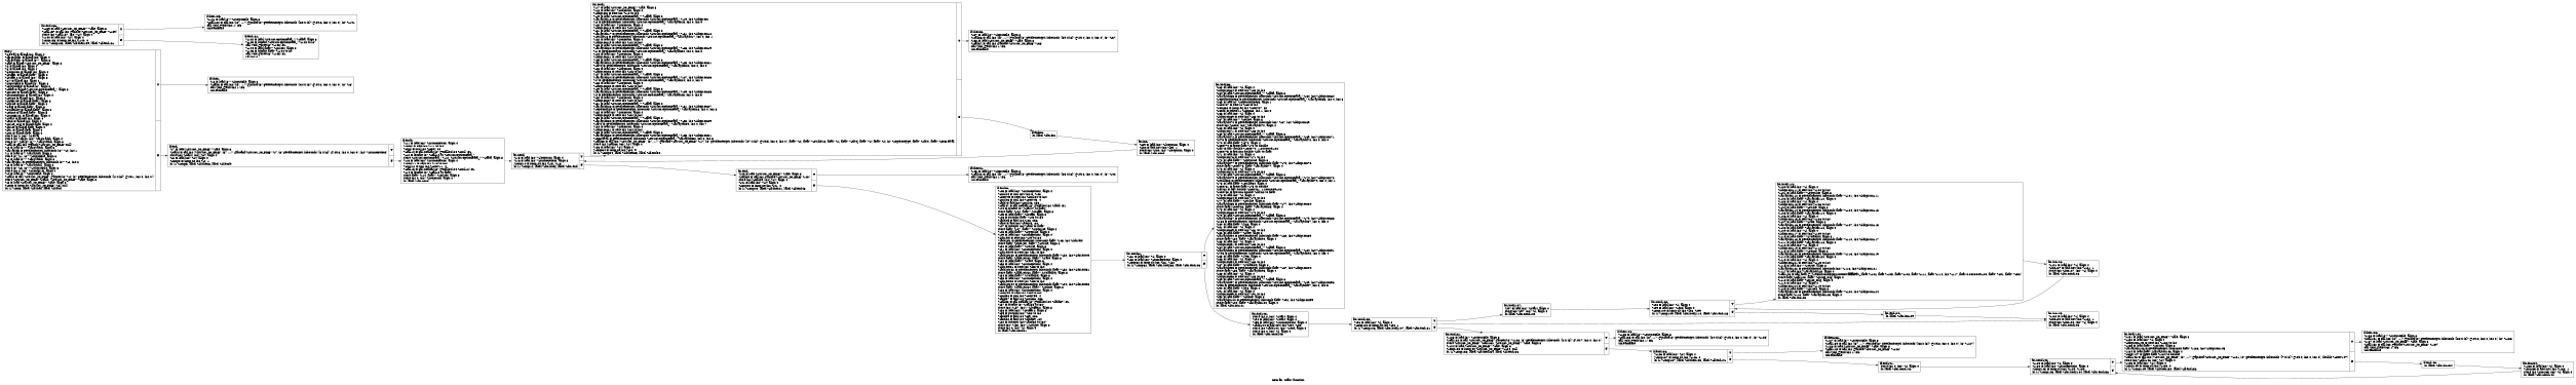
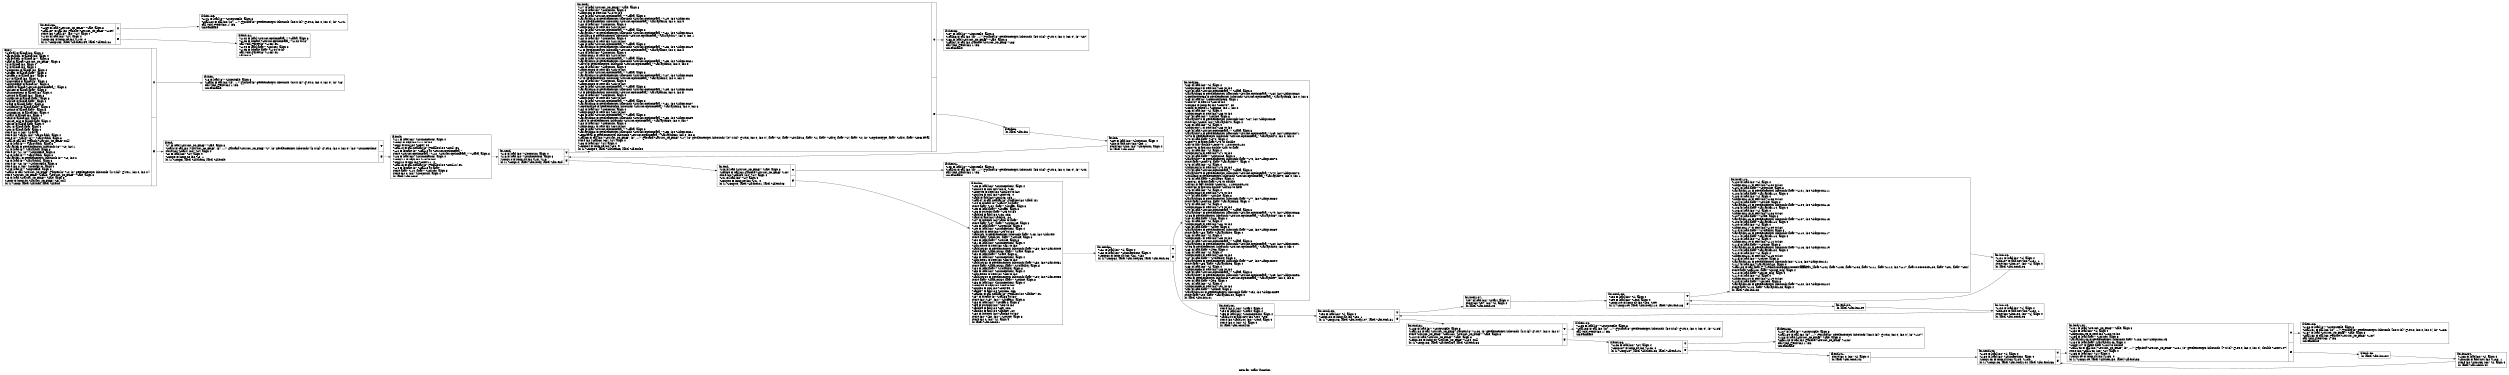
  digraph {
    label="CFG for 'main' function"
    rankdir=LR
    node [shape=record]
    n1 [label="{entry:\l  %retval = alloca i32, align 4\l  %argc.addr = alloca i32, align 4\l  %argv.addr = alloca i8**, align 8\l  %file = alloca %struct._IO_FILE*, align 8\l  %i = alloca i32, align 4\l  %j = alloca i32, align 4\l  %loopnum = alloca i32, align 4\l  %buffer = alloca float*, align 8\l  %buffer2 = alloca i32*, align 8\l  %rv = alloca i32, align 4\l  %inputFile = alloca i8*, align 8\l  %outputFile = alloca i8*, align 8\l  %data = alloca %struct.OptionData_*, align 8\l  %prices = alloca float*, align 8\l  %numOptions = alloca i32, align 4\l  %otype = alloca i32*, align 8\l  %sptprice = alloca float*, align 8\l  %strike = alloca float*, align 8\l  %rate = alloca float*, align 8\l  %volatility = alloca float*, align 8\l  %otime = alloca float*, align 8\l  %numError = alloca i32, align 4\l  %start = alloca i32, align 4\l  %end = alloca i32, align 4\l  %price_orig = alloca float, align 4\l  %price = alloca float, align 4\l  %N1 = alloca float, align 4\l  %N2 = alloca float, align 4\l  store i32 0, i32* %retval\l  store i32 %argc, i32* %argc.addr, align 4\l  store i8** %argv, i8*** %argv.addr, align 8\l  %call = call i32 @fflush(%struct._IO_FILE* null)\l  %0 = load i8*** %argv.addr, align 8\l  %arrayidx = getelementptr inbounds i8** %0, i64 1\l  %1 = load i8** %arrayidx, align 8\l  store i8* %1, i8** %inputFile, align 8\l  %2 = load i8*** %argv.addr, align 8\l  %arrayidx1 = getelementptr inbounds i8** %2, i64 2\l  %3 = load i8** %arrayidx1, align 8\l  store i8* %3, i8** %outputFile, align 8\l  store i32 0, i32* %numError, align 4\l  %4 = load i8** %inputFile, align 8\l  %call2 = call %struct._IO_FILE* @fopen(i8* %4, i8* getelementptr inbounds ([2 x i8]* @.str1, i32 0, i32 0))\l  store %struct._IO_FILE* %call2, %struct._IO_FILE** %file, align 8\l  %5 = load %struct._IO_FILE** %file, align 8\l  %cmp = icmp eq %struct._IO_FILE* %5, null\l  br i1 %cmp, label %if.then, label %if.end\l|{<s0>T|<s1>F}}"]
    n2 [label="{if.then:                                          \l  %6 = load i8** %inputFile, align 8\l  %call3 = call i32 (i8*, ...)* @printf(i8* getelementptr inbounds ([34 x i8]* @.str2, i32 0, i32 0), i8* %6)\l  call void @exit(i32 1) #6\l  unreachable\l}"]
    n3 [label="{if.end:                                           \l  %7 = load %struct._IO_FILE** %file, align 8\l  %call4 = call i32 (%struct._IO_FILE*, i8*, ...)* @fscanf(%struct._IO_FILE* %7, i8* getelementptr inbounds ([3 x i8]* @.str3, i32 0, i32 0), i32* %numOptions)\l  store i32 %call4, i32* %rv, align 4\l  %8 = load i32* %rv, align 4\l  %cmp5 = icmp ne i32 %8, 1\l  br i1 %cmp5, label %if.then6, label %if.end9\l|{<s0>T|<s1>F}}"]
    n4 [label="{if.end9:                                          \l  %11 = load i32* %numOptions, align 4\l  %conv = sext i32 %11 to i64\l  %mul = mul i64 %conv, 36\l  %call10 = call noalias i8* @malloc(i64 %mul) #1\l  %12 = bitcast i8* %call10 to %struct.OptionData_*\l  store %struct.OptionData_* %12, %struct.OptionData_** %data, align 8\l  %13 = load i32* %numOptions, align 4\l  %conv11 = sext i32 %13 to i64\l  %mul12 = mul i64 %conv11, 4\l  %call13 = call noalias i8* @malloc(i64 %mul12) #1\l  %14 = bitcast i8* %call13 to float*\l  store float* %14, float** %prices, align 8\l  store i32 0, i32* %loopnum, align 4\l  br label %for.cond\l}"]
    n5 [label="{for.cond:                                         \l  %15 = load i32* %loopnum, align 4\l  %16 = load i32* %numOptions, align 6\l  %cmp14 = icmp slt i32 %15, %16\l  br i1 %cmp14, label %for.body, label %for.end\l|{<s0>T|<s1>F}}"]
    n6 [label="{for.body:                                         \l  %17 = load %struct._IO_FILE** %file, align 8\l  %18 = load i32* %loopnum, align 4\l  %idxprom = sext i32 %18 to i64\l  %19 = load %struct.OptionData_** %data, align 8\l  %arrayidx15 = getelementptr inbounds %struct.OptionData_* %19, i64 %idxprom\l  %s = getelementptr inbounds %struct.OptionData_* %arrayidx15, i32 0, i32 0\l  %20 = load i32* %loopnum, align 4\l  %idxprom16 = sext i32 %20 to i64\l  %21 = load %struct.OptionData_** %data, align 8\l  %arrayidx17 = getelementptr inbounds %struct.OptionData_* %21, i64 %idxprom16\l  %strike18 = getelementptr inbounds %struct.OptionData_* %arrayidx17, i32 0, i32 1\l  %22 = load i32* %loopnum, align 4\l  %idxprom19 = sext i32 %22 to i64\l  %23 = load %struct.OptionData_** %data, align 8\l  %arrayidx20 = getelementptr inbounds %struct.OptionData_* %23, i64 %idxprom19\l  %r = getelementptr inbounds %struct.OptionData_* %arrayidx20, i32 0, i32 2\l  %24 = load i32* %loopnum, align 4\l  %idxprom21 = sext i32 %24 to i64\l  %25 = load %struct.OptionData_** %data, align 8\l  %arrayidx22 = getelementptr inbounds %struct.OptionData_* %25, i64 %idxprom21\l  %divq = getelementptr inbounds %struct.OptionData_* %arrayidx22, i32 0, i32 3\l  %26 = load i32* %loopnum, align 4\l  %idxprom23 = sext i32 %26 to i64\l  %27 = load %struct.OptionData_** %data, align 8\l  %arrayidx24 = getelementptr inbounds %struct.OptionData_* %27, i64 %idxprom23\l  %v = getelementptr inbounds %struct.OptionData_* %arrayidx24, i32 0, i32 4\l  %28 = load i32* %loopnum, align 4\l  %idxprom25 = sext i32 %28 to i64\l  %29 = load %struct.OptionData_** %data, align 8\l  %arrayidx26 = getelementptr inbounds %struct.OptionData_* %29, i64 %idxprom25\l  %t = getelementptr inbounds %struct.OptionData_* %arrayidx26, i32 0, i32 5\l  %30 = load i32* %loopnum, align 4\l  %idxprom27 = sext i32 %30 to i64\l  %31 = load %struct.OptionData_** %data, align 8\l  %arrayidx28 = getelementptr inbounds %struct.OptionData_* %31, i64 %idxprom27\l  %OptionType = getelementptr inbounds %struct.OptionData_* %arrayidx28, i32 0, i32 6\l  %32 = load i32* %loopnum, align 4\l  %idxprom29 = sext i32 %32 to i64\l  %33 = load %struct.OptionData_** %data, align 8\l  %arrayidx30 = getelementptr inbounds %struct.OptionData_* %33, i64 %idxprom29\l  %divs = getelementptr inbounds %struct.OptionData_* %arrayidx30, i32 0, i32 7\l  %34 = load i32* %loopnum, align 4\l  %idxprom31 = sext i32 %34 to i64\l  %35 = load %struct.OptionData_** %data, align 8\l  %arrayidx32 = getelementptr inbounds %struct.OptionData_* %35, i64 %idxprom31\l  %DGrefval = getelementptr inbounds %struct.OptionData_* %arrayidx32, i32 0, i32 8\l  %call33 = call i32 (%struct._IO_FILE*, i8*, ...)* @fscanf(%struct._IO_FILE* %17, i8* getelementptr inbounds ([27 x i8]* @.str5, i32 0, i32 0), float* %s, float* %strike18, float* %r, float* %divq, float* %v, float* %t, i8* %OptionType, float* %divs, float* %DGrefval)\l  store i32 %call33, i32* %rv, align 4\l  %36 = load i32* %rv, align 4\l  %cmp34 = icmp ne i32 %36, 9\l  br i1 %cmp34, label %if.then35, label %if.end38\l|{<s0>T|<s1>F}}"]
    n7 [label="{for.end:                                          \l  %40 = load %struct._IO_FILE** %file, align 8\l  %call39 = call i32 @fclose(%struct._IO_FILE* %40)\l  store i32 %call39, i32* %rv, align 4\l  %41 = load i32* %rv, align 4\l  %cmp40 = icmp ne i32 %41, 0\l  br i1 %cmp40, label %if.then41, label %if.end43\l|{<s0>T|<s1>F}}"]
    n8 [label="{if.then35:                                        \l  %37 = load i8** %inputFile, align 8\l  %call36 = call i32 (i8*, ...)* @printf(i8* getelementptr inbounds ([39 x i8]* @.str4, i32 0, i32 0), i8* %37)\l  %38 = load %struct._IO_FILE** %file, align 8\l  %call37 = call i32 @fclose(%struct._IO_FILE* %38)\l  call void @exit(i32 1) #6\l  unreachable\l}"]
    n9 [label="{if.end38:                                         \l  br label %for.inc\l}"]
    n10 [label="{if.then41:                                        \l  %42 = load i8** %inputFile, align 8\l  %call42 = call i32 (i8*, ...)* @printf(i8* getelementptr inbounds ([35 x i8]* @.str6, i32 0, i32 0), i8* %42)\l  call void @exit(i32 1) #6\l  unreachable\l}"]
    n11 [label="{if.end43:                                         \l  %43 = load i32* %numOptions, align 4\l  %mul44 = mul nsw i32 5, %43\l  %conv45 = sext i32 %mul44 to i64\l  %mul46 = mul i64 %conv45, 4\l  %add = add i64 %mul46, 256\l  %call47 = call noalias i8* @malloc(i64 %add) #1\l  %44 = bitcast i8* %call47 to float*\l  store float* %44, float** %buffer, align 8\l  %45 = load float** %buffer, align 8\l  %46 = ptrtoint float* %45 to i64\l  %add48 = add i64 %46, 256\l  %and = and i64 %add48, -64\l  %47 = inttoptr i64 %and to float*\l  store float* %47, float** %sptprice, align 8\l  %48 = load float** %sptprice, align 8\l  %49 = load i32* %numOptions, align 4\l  %idx.ext = sext i32 %49 to i64\l  %add.ptr = getelementptr inbounds float* %48, i64 %idx.ext\l  store float* %add.ptr, float** %strike, align 8\l  %50 = load float** %strike, align 8\l  %51 = load i32* %numOptions, align 4\l  %idx.ext49 = sext i32 %51 to i64\l  %add.ptr50 = getelementptr inbounds float* %50, i64 %idx.ext49\l  store float* %add.ptr50, float** %rate, align 8\l  %52 = load float** %rate, align 8\l  %53 = load i32* %numOptions, align 4\l  %idx.ext51 = sext i32 %53 to i64\l  %add.ptr52 = getelementptr inbounds float* %52, i64 %idx.ext51\l  store float* %add.ptr52, float** %volatility, align 8\l  %54 = load float** %volatility, align 8\l  %55 = load i32* %numOptions, align 4\l  %idx.ext53 = sext i32 %55 to i64\l  %add.ptr54 = getelementptr inbounds float* %54, i64 %idx.ext53\l  store float* %add.ptr54, float** %otime, align 8\l  %56 = load i32* %numOptions, align 4\l  %conv55 = sext i32 %56 to i64\l  %mul56 = mul i64 %conv55, 4\l  %add57 = add i64 %mul56, 256\l  %call58 = call noalias i8* @malloc(i64 %add57) #1\l  %57 = bitcast i8* %call58 to i32*\l  store i32* %57, i32** %buffer2, align 8\l  %58 = load i32** %buffer2, align 8\l  %59 = ptrtoint i32* %58 to i64\l  %add59 = add i64 %59, 256\l  %and60 = and i64 %add59, -64\l  %60 = inttoptr i64 %and60 to i32*\l  store i32* %60, i32** %otype, align 8\l  store i32 0, i32* %i, align 4\l  br label %for.cond61\l}"]
    n12 [label="{for.inc:                                          \l  %39 = load i32* %loopnum, align 4\l  %inc = add nsw i32 %39, 1\l  store i32 %inc, i32* %loopnum, align 4\l  br label %for.cond\l}"]
    n13 [label="{for.cond61:                                       \l  %61 = load i32* %i, align 4\l  %62 = load i32* %numOptions, align 4\l  %cmp62 = icmp slt i32 %61, %62\l  br i1 %cmp62, label %for.body63, label %for.end103\l|{<s0>T|<s1>F}}"]
    n14 [label="{for.body63:                                       \l  %63 = load i32* %i, align 4\l  %idxprom64 = sext i32 %63 to i64\l  %64 = load %struct.OptionData_** %data, align 8\l  %arrayidx65 = getelementptr inbounds %struct.OptionData_* %64, i64 %idxprom64\l  %OptionType66 = getelementptr inbounds %struct.OptionData_* %arrayidx65, i32 0, i32 6\l  %65 = load i8* %OptionType66, align 1\l  %conv67 = sext i8 %65 to i32\l  %cmp68 = icmp eq i32 %conv67, 80\l  %cond = select i1 %cmp68, i32 1, i32 0\l  %66 = load i32* %i, align 4\l  %idxprom69 = sext i32 %66 to i64\l  %67 = load i32** %otype, align 8\l  %arrayidx70 = getelementptr inbounds i32* %67, i64 %idxprom69\l  store i32 %cond, i32* %arrayidx70, align 4\l  %68 = load i32* %i, align 4\l  %idxprom71 = sext i32 %68 to i64\l  %69 = load %struct.OptionData_** %data, align 8\l  %arrayidx72 = getelementptr inbounds %struct.OptionData_* %69, i64 %idxprom71\l  %s73 = getelementptr inbounds %struct.OptionData_* %arrayidx72, i32 0, i32 0\l  %70 = load float* %s73, align 4\l  %conv74 = fpext float %70 to double\l  %div = fdiv double %conv74, 1.200000e+02\l  %conv75 = fptrunc double %div to float\l  %71 = load i32* %i, align 4\l  %idxprom76 = sext i32 %71 to i64\l  %72 = load float** %sptprice, align 8\l  %arrayidx77 = getelementptr inbounds float* %72, i64 %idxprom76\l  store float %conv75, float* %arrayidx77, align 4\l  %73 = load i32* %i, align 4\l  %idxprom78 = sext i32 %73 to i64\l  %74 = load %struct.OptionData_** %data, align 8\l  %arrayidx79 = getelementptr inbounds %struct.OptionData_* %74, i64 %idxprom78\l  %strike80 = getelementptr inbounds %struct.OptionData_* %arrayidx79, i32 0, i32 1\l  %75 = load float* %strike80, align 4\l  %conv81 = fpext float %75 to double\l  %div82 = fdiv double %conv81, 1.200000e+02\l  %conv83 = fptrunc double %div82 to float\l  %76 = load i32* %i, align 4\l  %idxprom84 = sext i32 %76 to i64\l  %77 = load float** %strike, align 8\l  %arrayidx85 = getelementptr inbounds float* %77, i64 %idxprom84\l  store float %conv83, float* %arrayidx85, align 4\l  %78 = load i32* %i, align 4\l  %idxprom86 = sext i32 %78 to i64\l  %79 = load %struct.OptionData_** %data, align 8\l  %arrayidx87 = getelementptr inbounds %struct.OptionData_* %79, i64 %idxprom86\l  %r88 = getelementptr inbounds %struct.OptionData_* %arrayidx87, i32 0, i32 2\l  %80 = load float* %r88, align 4\l  %81 = load i32* %i, align 4\l  %idxprom89 = sext i32 %81 to i64\l  %82 = load float** %rate, align 8\l  %arrayidx90 = getelementptr inbounds float* %82, i64 %idxprom89\l  store float %80, float* %arrayidx90, align 4\l  %83 = load i32* %i, align 4\l  %idxprom91 = sext i32 %83 to i64\l  %84 = load %struct.OptionData_** %data, align 8\l  %arrayidx92 = getelementptr inbounds %struct.OptionData_* %84, i64 %idxprom91\l  %v93 = getelementptr inbounds %struct.OptionData_* %arrayidx92, i32 0, i32 4\l  %85 = load float* %v93, align 4\l  %86 = load i32* %i, align 4\l  %idxprom94 = sext i32 %86 to i64\l  %87 = load float** %volatility, align 8\l  %arrayidx95 = getelementptr inbounds float* %87, i64 %idxprom94\l  store float %85, float* %arrayidx95, align 4\l  %88 = load i32* %i, align 4\l  %idxprom96 = sext i32 %88 to i64\l  %89 = load %struct.OptionData_** %data, align 8\l  %arrayidx97 = getelementptr inbounds %struct.OptionData_* %89, i64 %idxprom96\l  %t98 = getelementptr inbounds %struct.OptionData_* %arrayidx97, i32 0, i32 5\l  %90 = load float* %t98, align 4\l  %91 = load i32* %i, align 4\l  %idxprom99 = sext i32 %91 to i64\l  %92 = load float** %otime, align 8\l  %arrayidx100 = getelementptr inbounds float* %92, i64 %idxprom99\l  store float %90, float* %arrayidx100, align 4\l  br label %for.inc101\l}"]
    n15 [label="{for.end103:                                       \l  store i32 0, i32* %start, align 4\l  %94 = load i32* %start, align 4\l  %95 = load i32* %numOptions, align 4\l  %add104 = add nsw i32 %94, %95\l  store i32 %add104, i32* %end, align 4\l  store i32 0, i32* %j, align 4\l  br label %for.cond105\l}"]
    n16 [label="{for.cond105:                                      \l  %96 = load i32* %j, align 4\l  %cmp106 = icmp slt i32 %96, 1\l  br i1 %cmp106, label %for.body107, label %for.end131\l|{<s0>T|<s1>F}}"]
    n17 [label="{for.body107:                                      \l  %97 = load i32* %start, align 4\l  store i32 %97, i32* %i, align 4\l  br label %for.cond108\l}"]
    n18 [label="{for.end131:                                       \l  %123 = load i8** %outputFile, align 8\l  %call132 = call %struct._IO_FILE* @fopen(i8* %123, i8* getelementptr inbounds ([2 x i8]* @.str7, i32 0, i32 0))\l  store %struct._IO_FILE* %call132, %struct._IO_FILE** %file, align 8\l  %124 = load %struct._IO_FILE** %file, align 8\l  %cmp133 = icmp eq %struct._IO_FILE* %124, null\l  br i1 %cmp133, label %if.then134, label %if.end136\l|{<s0>T|<s1>F}}"]
    n19 [label="{for.cond108:                                      \l  %98 = load i32* %i, align 4\l  %99 = load i32* %end, align 4\l  %cmp109 = icmp slt i32 %98, %99\l  br i1 %cmp109, label %for.body110, label %for.end128\l|{<s0>T|<s1>F}}"]
    n20 [label="{if.then134:                                       \l  %125 = load i8** %outputFile, align 8\l  %call135 = call i32 (i8*, ...)* @printf(i8* getelementptr inbounds ([34 x i8]* @.str2, i32 0, i32 0), i8* %125)\l  call void @exit(i32 1) #6\l  unreachable\l}"]
    n21 [label="{if.end136:                                        \l  %126 = load i32* %rv, align 4\l  %cmp137 = icmp slt i32 %126, 0\l  br i1 %cmp137, label %if.then138, label %if.end141\l|{<s0>T|<s1>F}}"]
    n22 [label="{for.body110:                                      \l  %100 = load i32* %i, align 4\l  %idxprom111 = sext i32 %100 to i64\l  %101 = load float** %sptprice, align 8\l  %arrayidx112 = getelementptr inbounds float* %101, i64 %idxprom111\l  %102 = load float* %arrayidx112, align 4\l  %103 = load i32* %i, align 4\l  %idxprom113 = sext i32 %103 to i64\l  %104 = load float** %strike, align 8\l  %arrayidx114 = getelementptr inbounds float* %104, i64 %idxprom113\l  %105 = load float* %arrayidx114, align 4\l  %106 = load i32* %i, align 4\l  %idxprom115 = sext i32 %106 to i64\l  %107 = load float** %rate, align 8\l  %arrayidx116 = getelementptr inbounds float* %107, i64 %idxprom115\l  %108 = load float* %arrayidx116, align 4\l  %109 = load i32* %i, align 4\l  %idxprom117 = sext i32 %109 to i64\l  %110 = load float** %volatility, align 8\l  %arrayidx118 = getelementptr inbounds float* %110, i64 %idxprom117\l  %111 = load float* %arrayidx118, align 4\l  %112 = load i32* %i, align 4\l  %idxprom119 = sext i32 %112 to i64\l  %113 = load float** %otime, align 8\l  %arrayidx120 = getelementptr inbounds float* %113, i64 %idxprom119\l  %114 = load float* %arrayidx120, align 4\l  %115 = load i32* %i, align 4\l  %idxprom121 = sext i32 %115 to i64\l  %116 = load i32** %otype, align 8\l  %arrayidx122 = getelementptr inbounds i32* %116, i64 %idxprom121\l  %117 = load i32* %arrayidx122, align 4\l  %call123 = call float @_Z19BlkSchlsEqEuroNoDivfffffifPfS_(float %102, float %105, float %108, float %111, float %114, i32 %117, float 0.000000e+00, float* %N1, float* %N2)\l  store float %call123, float* %price_orig, align 4\l  %118 = load float* %price_orig, align 4\l  %119 = load i32* %i, align 4\l  %idxprom124 = sext i32 %119 to i64\l  %120 = load float** %prices, align 8\l  %arrayidx125 = getelementptr inbounds float* %120, i64 %idxprom124\l  store float %118, float* %arrayidx125, align 4\l  br label %for.inc126\l}"]
    n23 [label="{for.end128:                                       \l  br label %for.inc129\l}"]
    n24 [label="{if.then138:                                       \l  %127 = load i8** %outputFile, align 8\l  %call139 = call i32 (i8*, ...)* @printf(i8* getelementptr inbounds ([38 x i8]* @.str8, i32 0, i32 0), i8* %127)\l  %128 = load %struct._IO_FILE** %file, align 8\l  %call140 = call i32 @fclose(%struct._IO_FILE* %128)\l  call void @exit(i32 1) #6\l  unreachable\l}"]
    n25 [label="{if.end141:                                        \l  store i32 0, i32* %i, align 4\l  br label %for.cond142\l}"]
    n26 [label="{for.inc126:                                       \l  %121 = load i32* %i, align 4\l  %inc127 = add nsw i32 %121, 1\l  store i32 %inc127, i32* %i, align 4\l  br label %for.cond108\l}"]
    n27 [label="{for.inc129:                                       \l  %122 = load i32* %j, align 4\l  %inc130 = add nsw i32 %122, 1\l  store i32 %inc130, i32* %j, align 4\l  br label %for.cond105\l}"]
    n28 [label="{for.cond142:                                      \l  %129 = load i32* %i, align 4\l  %130 = load i32* %numOptions, align 4\l  %cmp143 = icmp slt i32 %129, %130\l  br i1 %cmp143, label %for.body144, label %for.end156\l|{<s0>T|<s1>F}}"]
    n29 [label="{for.body144:                                      \l  %131 = load %struct._IO_FILE** %file, align 8\l  %132 = load i32* %i, align 4\l  %idxprom145 = sext i32 %132 to i64\l  %133 = load float** %prices, align 8\l  %arrayidx146 = getelementptr inbounds float* %133, i64 %idxprom145\l  %134 = load float* %arrayidx146, align 4\l  %conv147 = fpext float %134 to double\l  %call148 = call i32 (%struct._IO_FILE*, i8*, ...)* @fprintf(%struct._IO_FILE* %131, i8* getelementptr inbounds ([7 x i8]* @.str9, i32 0, i32 0), double %conv147)\l  store i32 %call148, i32* %rv, align 4\l  %135 = load i32* %rv, align 4\l  %cmp149 = icmp slt i32 %135, 0\l  br i1 %cmp149, label %if.then150, label %if.end153\l|{<s0>T|<s1>F}}"]
    n30 [label="{if.then150:                                       \l  %136 = load i8** %outputFile, align 8\l  %call151 = call i32 (i8*, ...)* @printf(i8* getelementptr inbounds ([38 x i8]* @.str8, i32 0, i32 0), i8* %136)\l  %137 = load %struct._IO_FILE** %file, align 8\l  %call152 = call i32 @fclose(%struct._IO_FILE* %137)\l  call void @exit(i32 1) #6\l  unreachable\l}"]
    n31 [label="{if.end153:                                        \l  br label %for.inc154\l}"]
    n32 [label="{for.end156:                                       \l  %139 = load %struct._IO_FILE** %file, align 8\l  %call157 = call i32 @fclose(%struct._IO_FILE* %139)\l  store i32 %call157, i32* %rv, align 4\l  %140 = load i32* %rv, align 4\l  %cmp158 = icmp ne i32 %140, 0\l  br i1 %cmp158, label %if.then159, label %if.end161\l|{<s0>T|<s1>F}}"]
    n33 [label="{if.then159:                                       \l  %141 = load i8** %outputFile, align 8\l  %call160 = call i32 (i8*, ...)* @printf(i8* getelementptr inbounds ([35 x i8]* @.str6, i32 0, i32 0), i8* %141)\l  call void @exit(i32 1) #6\l  unreachable\l}"]
    n34 [label="{if.end161:                                        \l  %142 = load %struct.OptionData_** %data, align 8\l  %143 = bitcast %struct.OptionData_* %142 to i8*\l  call void @free(i8* %143) #1\l  %144 = load float** %prices, align 8\l  %145 = bitcast float* %144 to i8*\l  call void @free(i8* %145) #1\l  ret i32 0\l}"]
    n35 [label="{for.inc154:                                       \l  %138 = load i32* %i, align 4\l  %inc155 = add nsw i32 %138, 1\l  store i32 %inc155, i32* %i, align 4\l  br label %for.cond142\l}"]
    n1 -> n2 [tailport=s0]
    n1 -> n3 [tailport=s1]
    n3 -> n4 [tailport=s1]
    n4 -> n5
    n5 -> n6 [tailport=s0]
    n5 -> n7 [tailport=s1]
    n6 -> n8 [tailport=s0]
    n6 -> n9 [tailport=s1]
    n7 -> n10 [tailport=s0]
    n7 -> n11 [tailport=s1]
    n9 -> n12
    n11 -> n13
    n12 -> n5
    n13 -> n14 [tailport=s0]
    n13 -> n15 [tailport=s1]
    n15 -> n16
    n16 -> n17 [tailport=s0]
    n16 -> n18 [tailport=s1]
    n17 -> n19
    n18 -> n20 [tailport=s0]
    n18 -> n21 [tailport=s1]
    n19 -> n22 [tailport=s0]
    n19 -> n23 [tailport=s1]
    n21 -> n24 [tailport=s0]
    n21 -> n25 [tailport=s1]
    n22 -> n26
    n23 -> n27
    n25 -> n28
    n26 -> n19
-   n16 -> n27
+   n27 -> n16
    n28 -> n29 [tailport=s0]
    n29 -> n30 [tailport=s0]
    n29 -> n31 [tailport=s1]
    n31 -> n35
    n32 -> n33 [tailport=s0]
    n32 -> n34 [tailport=s1]
    n35 -> n28
  }
